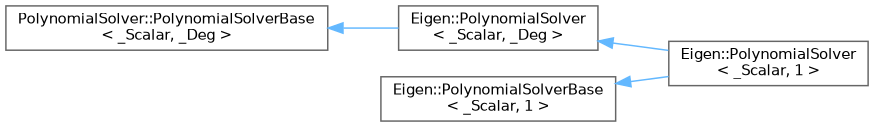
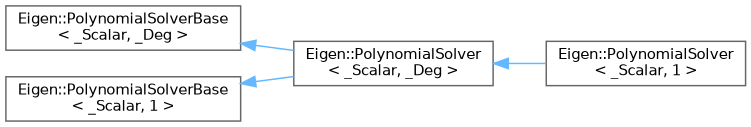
  digraph {
    rankdir=LR
    node [color=grey40 fillcolor=white fontname=Helvetica fontsize=10 shape=box style=filled]
    edge [color=steelblue1 dir=back fontname=Helvetica fontsize=10 labelfontname=Helvetica labelfontsize=10 style=solid]
-   n1 [height=0.2 label="PolynomialSolver::PolynomialSolverBase\l\< _Scalar, _Deg \>" width=0.4]
+   n1 [height=0.2 label="Eigen::PolynomialSolverBase\l\< _Scalar, _Deg \>" width=0.4]
    n2 [height=0.2 label="Eigen::PolynomialSolver\l\< _Scalar, _Deg \>" width=0.4]
    n3 [height=0.2 label="Eigen::PolynomialSolver\l\< _Scalar, 1 \>" width=0.4]
    n4 [height=0.2 label="Eigen::PolynomialSolverBase\l\< _Scalar, 1 \>" width=0.4]
    n1 -> n2
    n2 -> n3
-   n4 -> n3
+   n4 -> n2
  }
